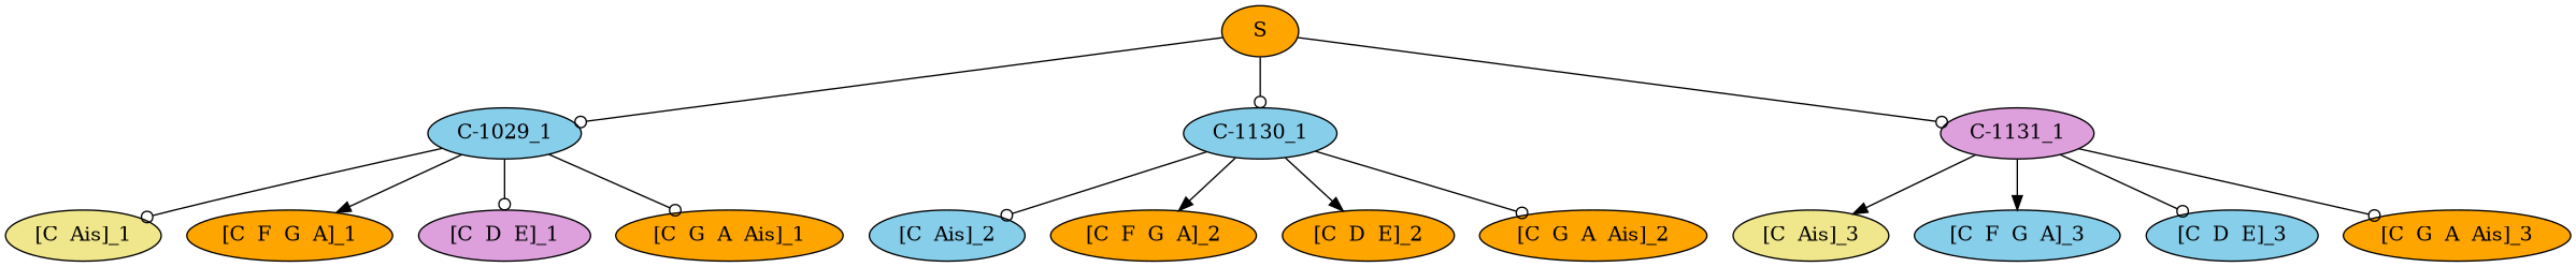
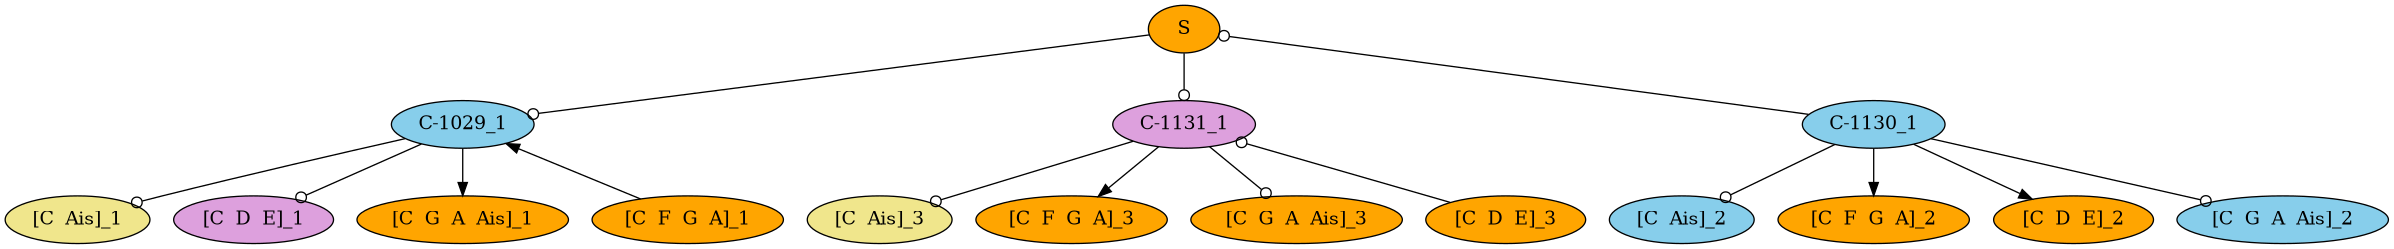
  digraph {
    node [fillcolor=orange style=filled]
    edge [arrowhead=odot]
    S
    n2 [fillcolor=skyblue label="C-1029_1"]
    "C-1130_1" [fillcolor=skyblue]
    "C-1131_1" [fillcolor=plum]
    "[C  Ais]_1" [fillcolor=khaki]
    "[C  F  G  A]_1"
    "[C  D  E]_1" [fillcolor=plum]
    "[C  G  A  Ais]_1"
    "[C  Ais]_2" [fillcolor=skyblue]
    "[C  F  G  A]_2"
    "[C  D  E]_2"
-   "[C  G  A  Ais]_2"
+   "[C  G  A  Ais]_2" [fillcolor=skyblue]
    "[C  Ais]_3" [fillcolor=khaki]
-   "[C  F  G  A]_3" [fillcolor=skyblue]
-   "[C  D  E]_3" [fillcolor=skyblue]
+   "[C  F  G  A]_3"
+   "[C  D  E]_3"
    "[C  G  A  Ais]_3"
    subgraph sub_1 {
      rank=min
      S
    }
    subgraph sub_2 {
      rank=same
      n2
      "C-1130_1"
      "C-1131_1"
    }
    subgraph sub_3 {
      rank=same
      "[C  Ais]_1"
      "[C  F  G  A]_1"
      "[C  D  E]_1"
      "[C  G  A  Ais]_1"
      "[C  Ais]_2"
      "[C  F  G  A]_2"
      "[C  D  E]_2"
      "[C  G  A  Ais]_2"
      "[C  Ais]_3"
      "[C  F  G  A]_3"
      "[C  D  E]_3"
      "[C  G  A  Ais]_3"
    }
    S -> n2
-   S -> "C-1130_1"
+   "C-1130_1" -> S
    S -> "C-1131_1"
    n2 -> "[C  Ais]_1"
-   n2 -> "[C  F  G  A]_1" [arrowhead=normal]
+   "[C  F  G  A]_1" -> n2 [arrowhead=normal]
    n2 -> "[C  D  E]_1"
-   n2 -> "[C  G  A  Ais]_1"
+   n2 -> "[C  G  A  Ais]_1" [arrowhead=normal]
    "C-1130_1" -> "[C  Ais]_2"
    "C-1130_1" -> "[C  F  G  A]_2" [arrowhead=normal]
    "C-1130_1" -> "[C  D  E]_2" [arrowhead=normal]
    "C-1130_1" -> "[C  G  A  Ais]_2"
-   "C-1131_1" -> "[C  Ais]_3" [arrowhead=normal]
+   "C-1131_1" -> "[C  Ais]_3"
    "C-1131_1" -> "[C  F  G  A]_3" [arrowhead=normal]
-   "C-1131_1" -> "[C  D  E]_3"
+   "[C  D  E]_3" -> "C-1131_1"
    "C-1131_1" -> "[C  G  A  Ais]_3"
  }
